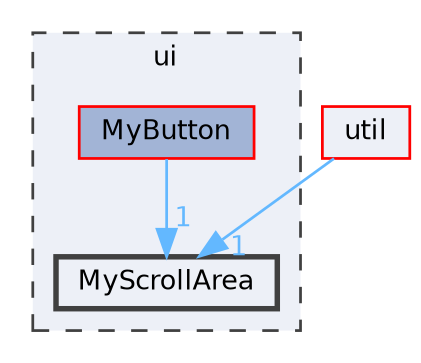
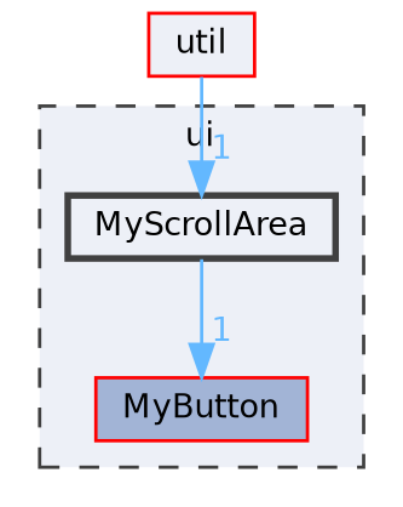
  digraph {
    compound=true
    node [color=red fillcolor="#edf0f7" fontname=Helvetica fontsize=10 shape=box style=filled]
    edge [color=steelblue1 fontcolor=steelblue1 fontname=Helvetica fontsize=10 headlabel=1 labeldistance=1.5 labelfontname=Helvetica labelfontsize=10]
    n1 [fillcolor="#a2b4d6" height=0.2 label=MyButton width=0.4]
    n2 [color=grey25 height=0.2 label=MyScrollArea style="filled,bold" width=0.4]
    n3 [height=0.2 label=util width=0.4]
    subgraph cluster_1 {
      bgcolor="#edf0f7"
      fontname=Helvetica
      fontsize=10
      label=ui
      pencolor=grey25
      style="filled,dashed"
      n1
      n2
    }
-   n1 -> n2
+   n2 -> n1
    n3 -> n2
  }
